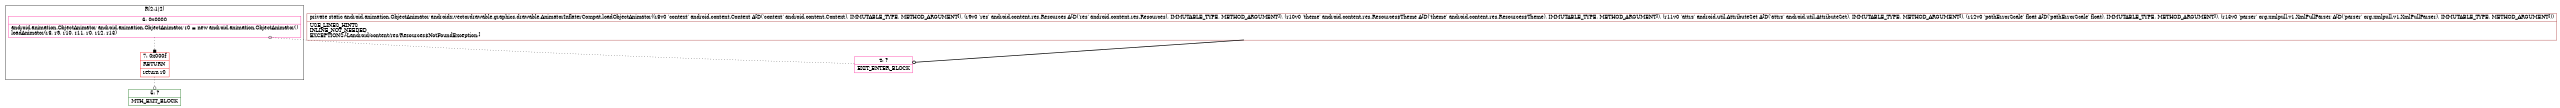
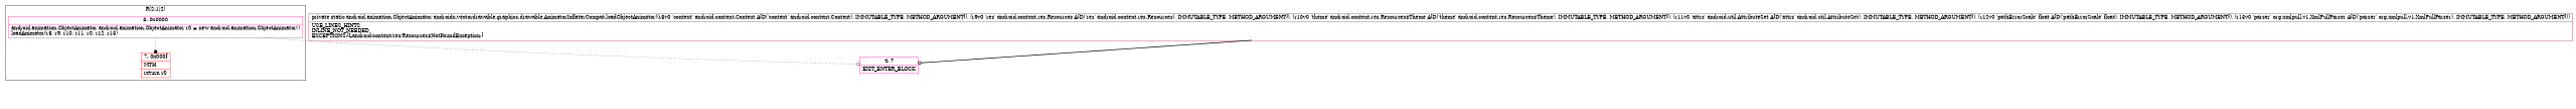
  digraph {
    node [color=deeppink shape=record]
    edge [arrowhead=odot style=dotted]
    n1 [label="{6\:\ 0x0000|android.animation.ObjectAnimator android.animation.ObjectAnimator r0 = new android.animation.ObjectAnimator()\lloadAnimator(r8, r9, r10, r11, r0, r12, r13)\l}"]
-   n2 [color=red label="{7\:\ 0x000f|RETURN\l|return r0\l}"]
-   n3 [color=darkgreen label="{5\:\ ?|MTH_EXIT_BLOCK\l}"]
+   n2 [color=red label="{7\:\ 0x000f|MTH\l|return r0\l}"]
    n4 [label="{4\:\ ?|EXIT_ENTER_BLOCK\l}"]
    n5 [color=brown label="{private static android.animation.ObjectAnimator androidx.vectordrawable.graphics.drawable.AnimatorInflaterCompat.loadObjectAnimator((r8v0 'context' android.content.Context A[D('context' android.content.Context), IMMUTABLE_TYPE, METHOD_ARGUMENT]), (r9v0 'res' android.content.res.Resources A[D('res' android.content.res.Resources), IMMUTABLE_TYPE, METHOD_ARGUMENT]), (r10v0 'theme' android.content.res.Resources$Theme A[D('theme' android.content.res.Resources$Theme), IMMUTABLE_TYPE, METHOD_ARGUMENT]), (r11v0 'attrs' android.util.AttributeSet A[D('attrs' android.util.AttributeSet), IMMUTABLE_TYPE, METHOD_ARGUMENT]), (r12v0 'pathErrorScale' float A[D('pathErrorScale' float), IMMUTABLE_TYPE, METHOD_ARGUMENT]), (r13v0 'parser' org.xmlpull.v1.XmlPullParser A[D('parser' org.xmlpull.v1.XmlPullParser), IMMUTABLE_TYPE, METHOD_ARGUMENT]))  | USE_LINES_HINTS\lINLINE_NOT_NEEDED\lEXCEPTIONS:[Landroid\/content\/res\/Resources$NotFoundException;]\l}"]
    subgraph cluster_1 {
      label="R(2:1|2)"
      n1
      n2
    }
    n1 -> n2 [arrowhead=box]
-   n2 -> n3
-   n4 -> n1
+   n1 -> n4
    n5 -> n4 [style=bold]
  }
